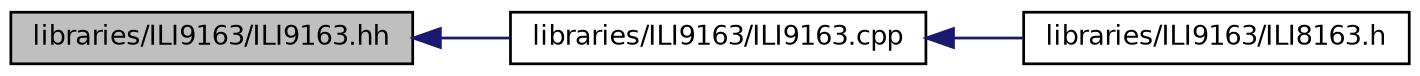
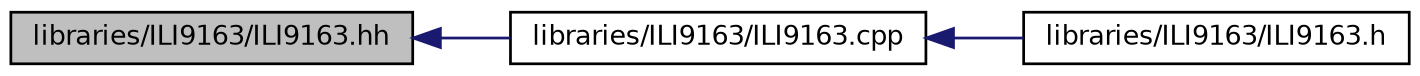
  digraph {
    rankdir=LR
    node [color=black fillcolor=white fontname=Helvetica fontsize=10 shape=record style=filled]
    edge [color=midnightblue dir=back fontname=Helvetica fontsize=10 labelfontname=Helvetica labelfontsize=10 style=solid]
    n1 [fillcolor=grey75 fontcolor=black height=0.2 label="libraries/ILI9163/ILI9163.hh" width=0.4]
    n2 [height=0.2 label="libraries/ILI9163/ILI9163.cpp" width=0.4]
-   n3 [height=0.2 label="libraries/ILI9163/ILI8163.h" width=0.4]
+   n3 [height=0.2 label="libraries/ILI9163/ILI9163.h" width=0.4]
    n1 -> n2
    n2 -> n3
  }
